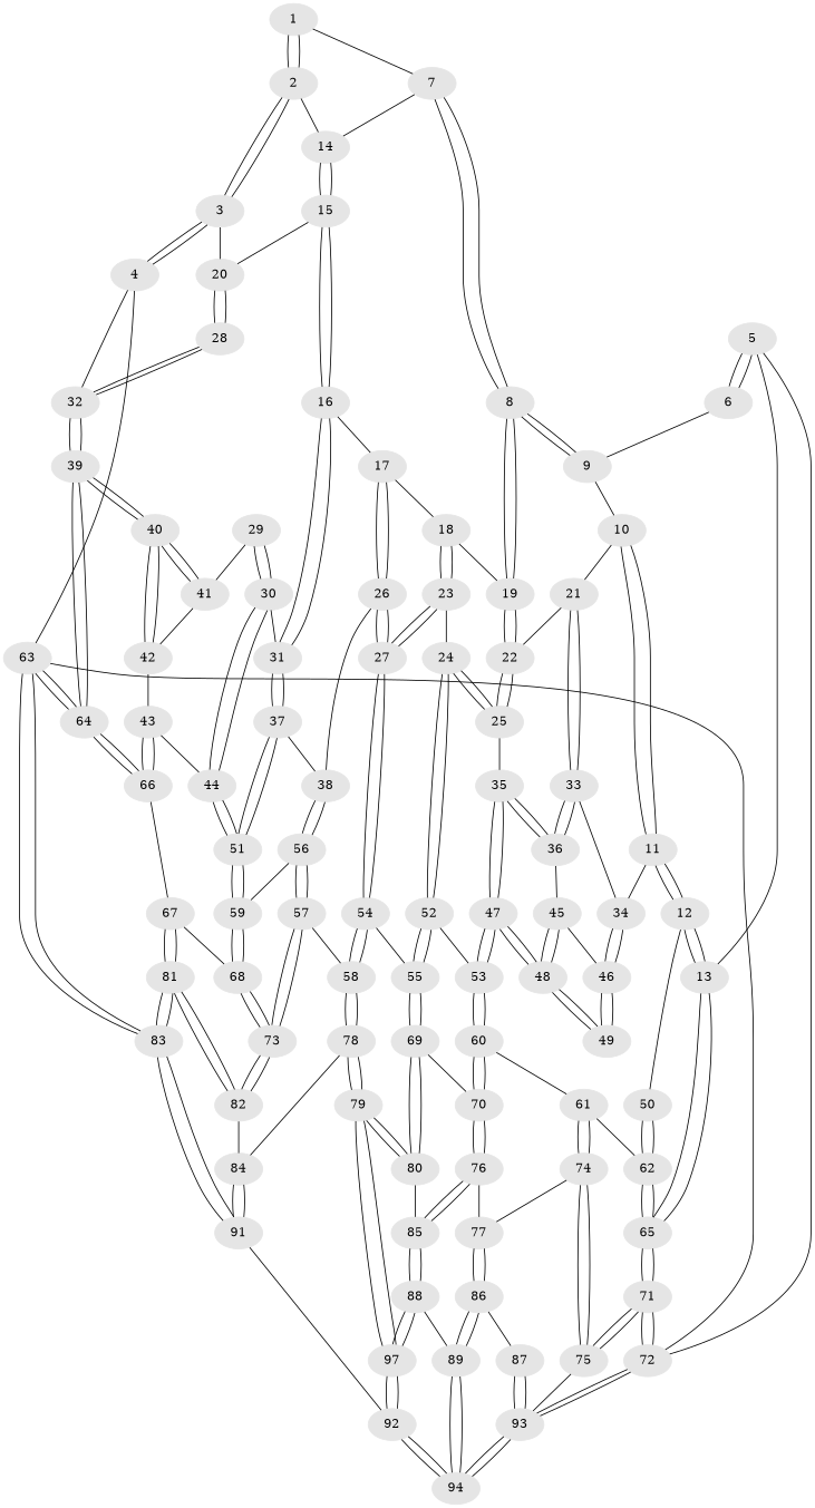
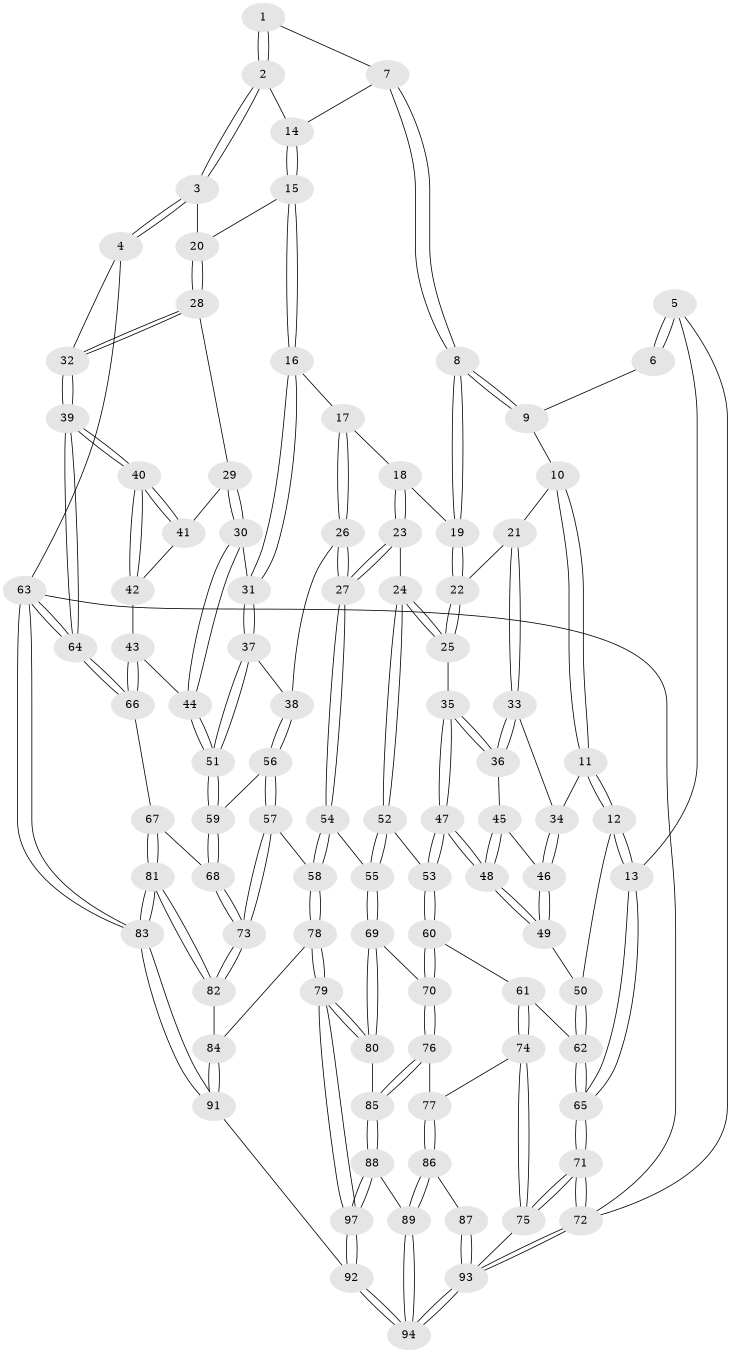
  graph {
    node [color=gray90 style=filled]
    1
    2
    7
    3
    14
    8
    4
    20
    15
    32
    63
    28
    5
    6
    13
    72
    39
    64
    83
    9
    65
    93
    10
    19
    22
    11
    21
    12
    34
    33
    50
    46
    62
    71
    16
    17
    31
    18
    26
    37
    23
    27
    38
    24
    25
    29
    36
    35
    52
    54
    53
    55
    47
    56
    58
    30
    41
    44
    42
    51
    40
    45
    49
    48
    59
    57
    66
    43
    67
    60
    68
    69
    61
    70
    78
    80
    73
    82
    79
    84
    74
    76
    75
    77
    91
    81
    85
    94
    86
    87
    88
    89
    n93 [label=97]
    92
    1 -- 2
    1 -- 2
    1 -- 7
    2 -- 3
    2 -- 3
    2 -- 14
    7 -- 14
    7 -- 8
    7 -- 8
    3 -- 4
    3 -- 4
    3 -- 20
    14 -- 15
    14 -- 15
    8 -- 9
    8 -- 9
    8 -- 19
    8 -- 19
    4 -- 32
    4 -- 63
    20 -- 28
    20 -- 28
    15 -- 20
    15 -- 16
    15 -- 16
    32 -- 39
    32 -- 39
    63 -- 72
    63 -- 64
    63 -- 64
    63 -- 83
    63 -- 83
    28 -- 32
    28 -- 32
+   28 -- 29
    5 -- 6
    5 -- 6
    5 -- 13
    5 -- 72
    6 -- 9
    13 -- 65
    13 -- 65
    72 -- 93
    72 -- 93
    39 -- 64
    39 -- 64
    39 -- 40
    39 -- 40
    64 -- 66
    64 -- 66
    83 -- 91
    83 -- 91
    9 -- 10
    65 -- 71
    65 -- 71
    93 -- 94
    93 -- 94
    10 -- 11
    10 -- 11
    10 -- 21
    19 -- 22
    19 -- 22
    22 -- 25
    22 -- 25
    11 -- 12
    11 -- 12
    11 -- 34
    21 -- 22
    21 -- 33
    21 -- 33
    12 -- 13
    12 -- 13
    12 -- 50
    34 -- 46
    34 -- 46
    33 -- 34
    33 -- 36
    33 -- 36
    50 -- 62
    50 -- 62
    46 -- 49
    46 -- 49
    62 -- 65
    62 -- 65
    71 -- 72
    71 -- 72
    71 -- 75
    71 -- 75
    16 -- 17
    16 -- 31
    16 -- 31
    17 -- 18
    17 -- 26
    17 -- 26
    31 -- 37
    31 -- 37
    18 -- 19
    18 -- 23
    18 -- 23
    26 -- 27
    26 -- 27
    26 -- 38
    37 -- 38
    37 -- 51
    37 -- 51
    23 -- 27
    23 -- 27
    23 -- 24
    27 -- 54
    27 -- 54
    38 -- 56
    38 -- 56
    24 -- 25
    24 -- 25
    24 -- 52
    24 -- 52
    25 -- 35
    29 -- 30
    29 -- 30
    29 -- 41
    36 -- 45
    35 -- 36
    35 -- 36
    35 -- 47
    35 -- 47
    52 -- 53
    52 -- 55
    52 -- 55
    54 -- 55
    54 -- 58
    54 -- 58
    53 -- 60
    53 -- 60
    55 -- 69
    55 -- 69
    47 -- 53
    47 -- 53
    47 -- 48
    47 -- 48
    56 -- 59
    56 -- 57
    56 -- 57
    58 -- 78
    58 -- 78
    30 -- 31
    30 -- 44
    30 -- 44
    41 -- 42
    44 -- 51
    44 -- 51
    42 -- 43
    51 -- 59
    51 -- 59
    40 -- 41
    40 -- 41
    40 -- 42
    40 -- 42
    45 -- 46
    45 -- 48
    45 -- 48
+   49 -- 50
    48 -- 49
    48 -- 49
    59 -- 68
    59 -- 68
    57 -- 58
    57 -- 73
    57 -- 73
    66 -- 67
    43 -- 44
    43 -- 66
    43 -- 66
    67 -- 68
    67 -- 81
    67 -- 81
    60 -- 61
    60 -- 70
    60 -- 70
    68 -- 73
    68 -- 73
    69 -- 70
    69 -- 80
    69 -- 80
    61 -- 62
    61 -- 74
    61 -- 74
    70 -- 76
    70 -- 76
    78 -- 79
    78 -- 79
    78 -- 84
    80 -- 85
    73 -- 82
    73 -- 82
    82 -- 84
    79 -- 80
    79 -- 80
    79 -- n93
    79 -- n93
    84 -- 91
    84 -- 91
    74 -- 75
    74 -- 75
    74 -- 77
    76 -- 77
    76 -- 85
    76 -- 85
    75 -- 93
    77 -- 86
    77 -- 86
    91 -- 92
    81 -- 83
    81 -- 83
    81 -- 82
    81 -- 82
    85 -- 88
    85 -- 88
    86 -- 87
    86 -- 89
    86 -- 89
    87 -- 93
    87 -- 93
    88 -- 89
    88 -- n93
    88 -- n93
    89 -- 94
    89 -- 94
    n93 -- 92
    n93 -- 92
    92 -- 94
    92 -- 94
  }
